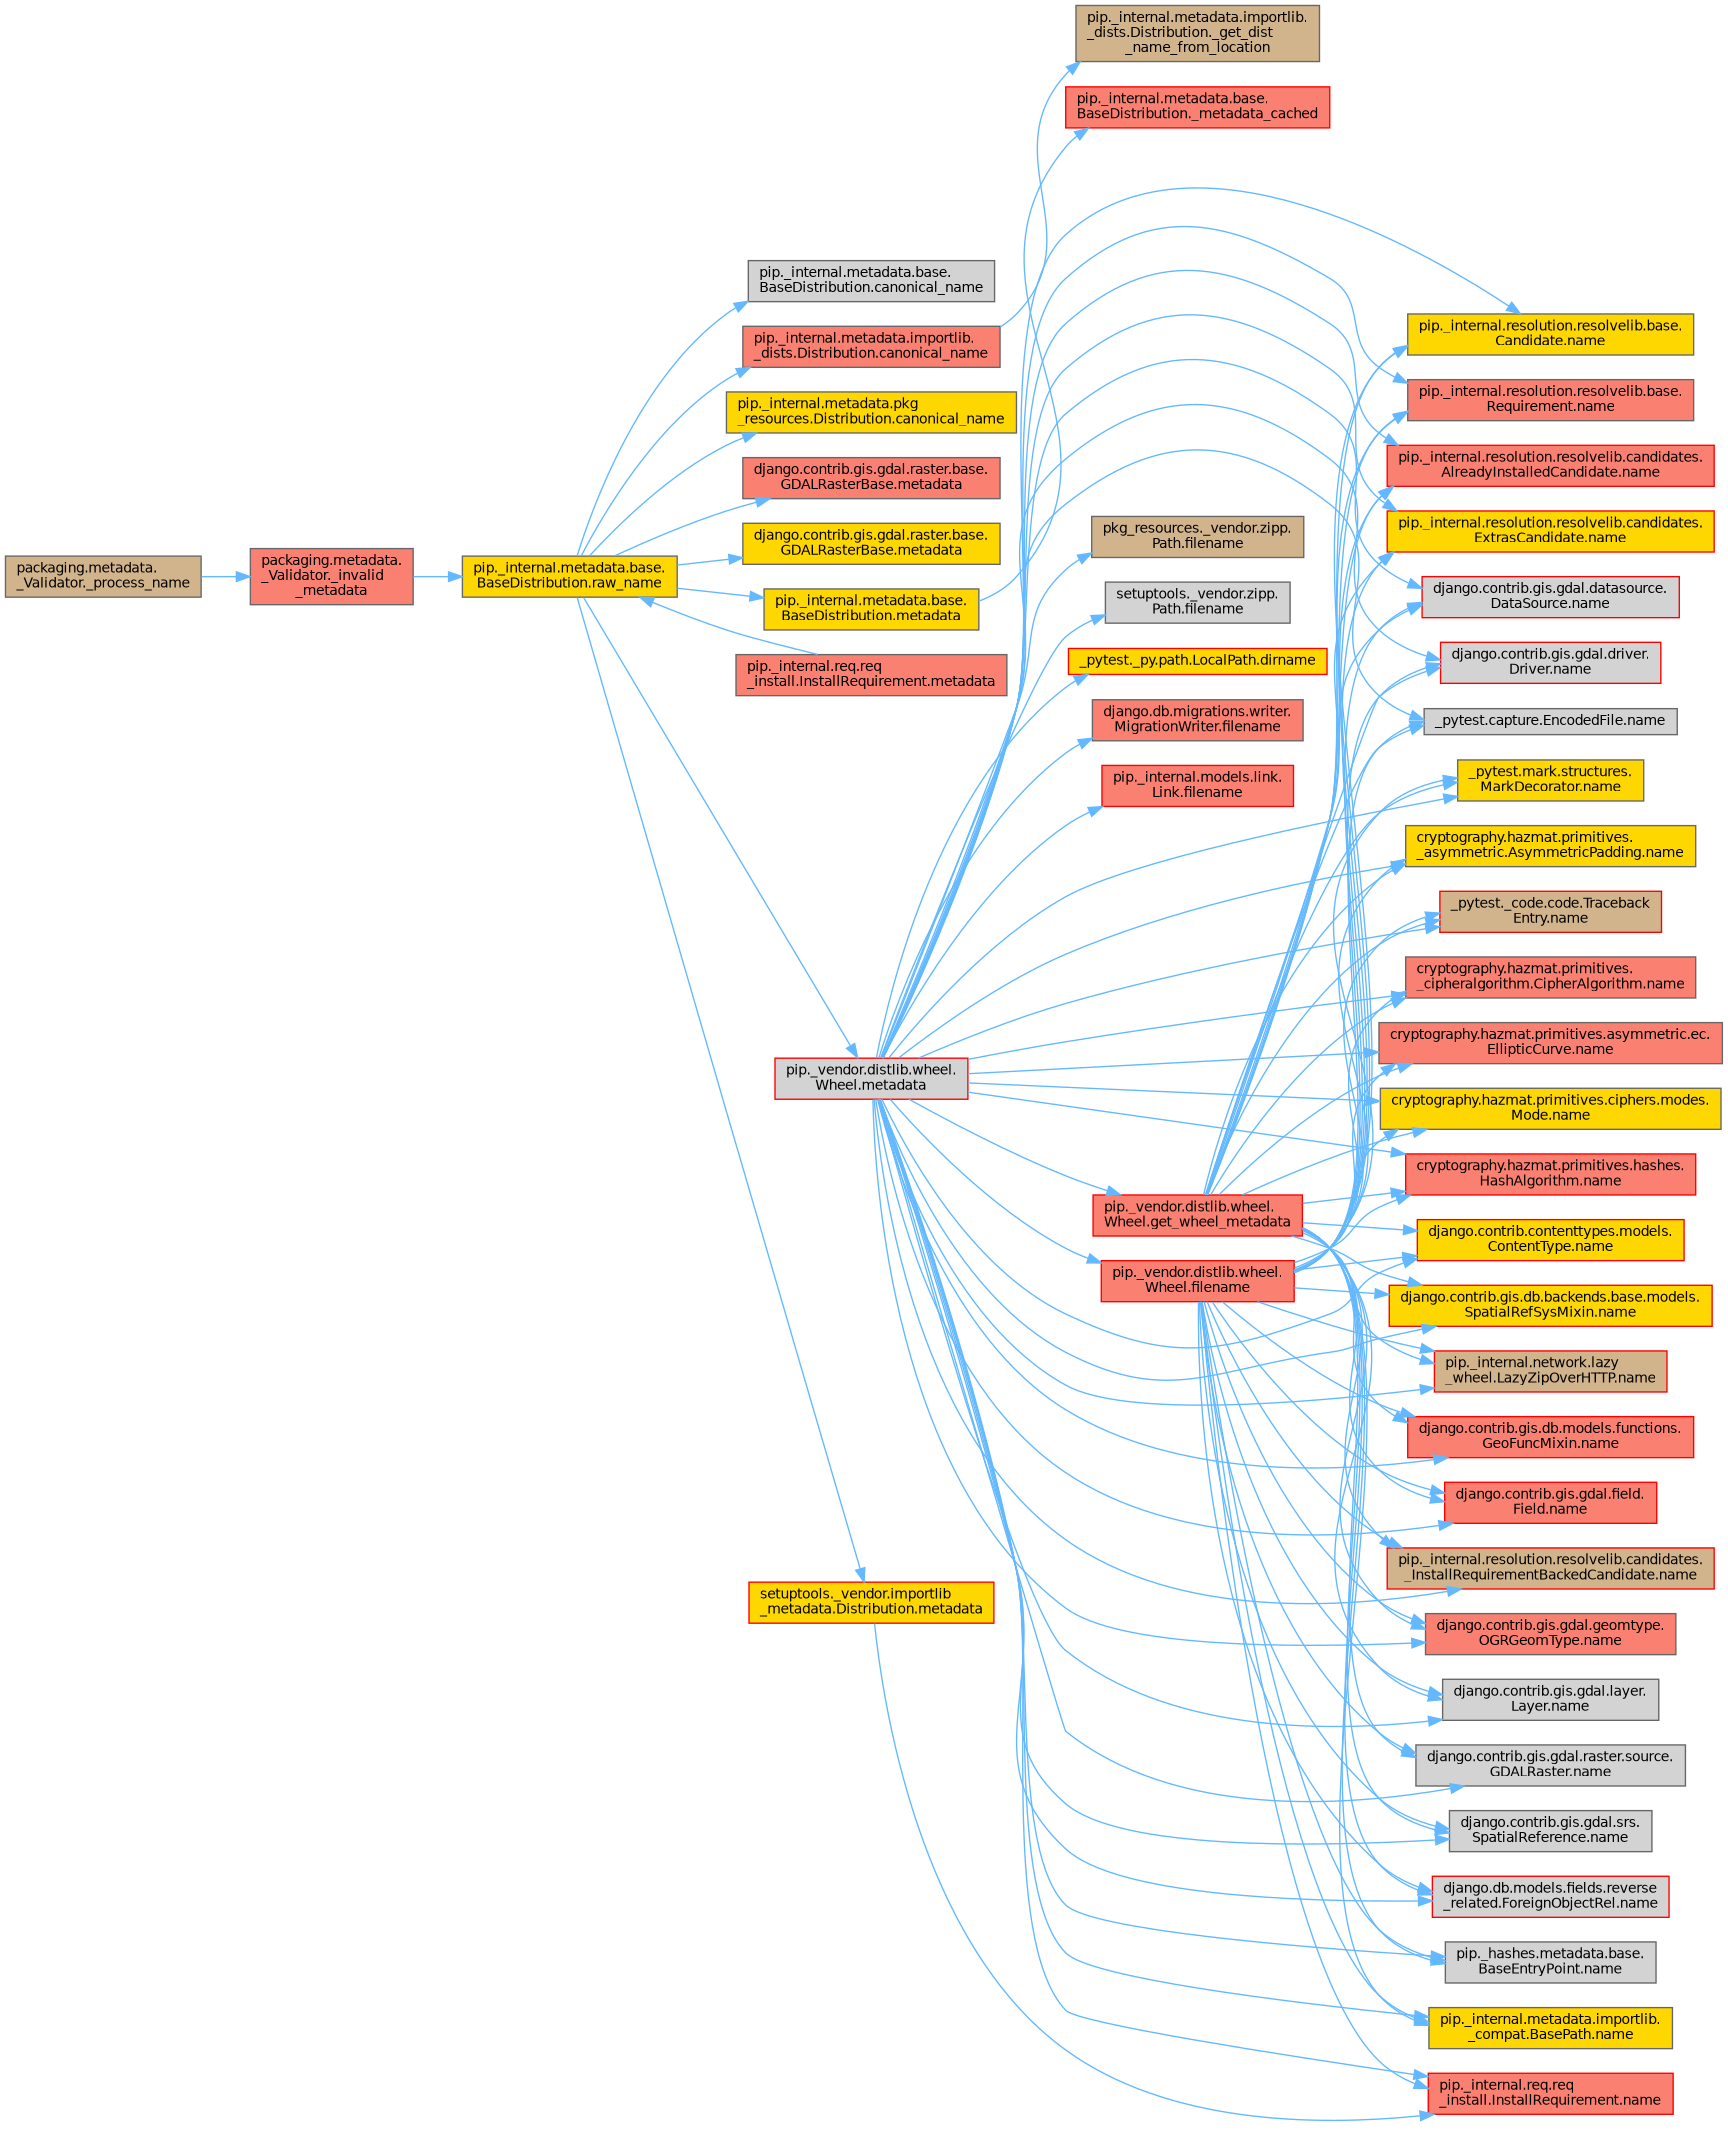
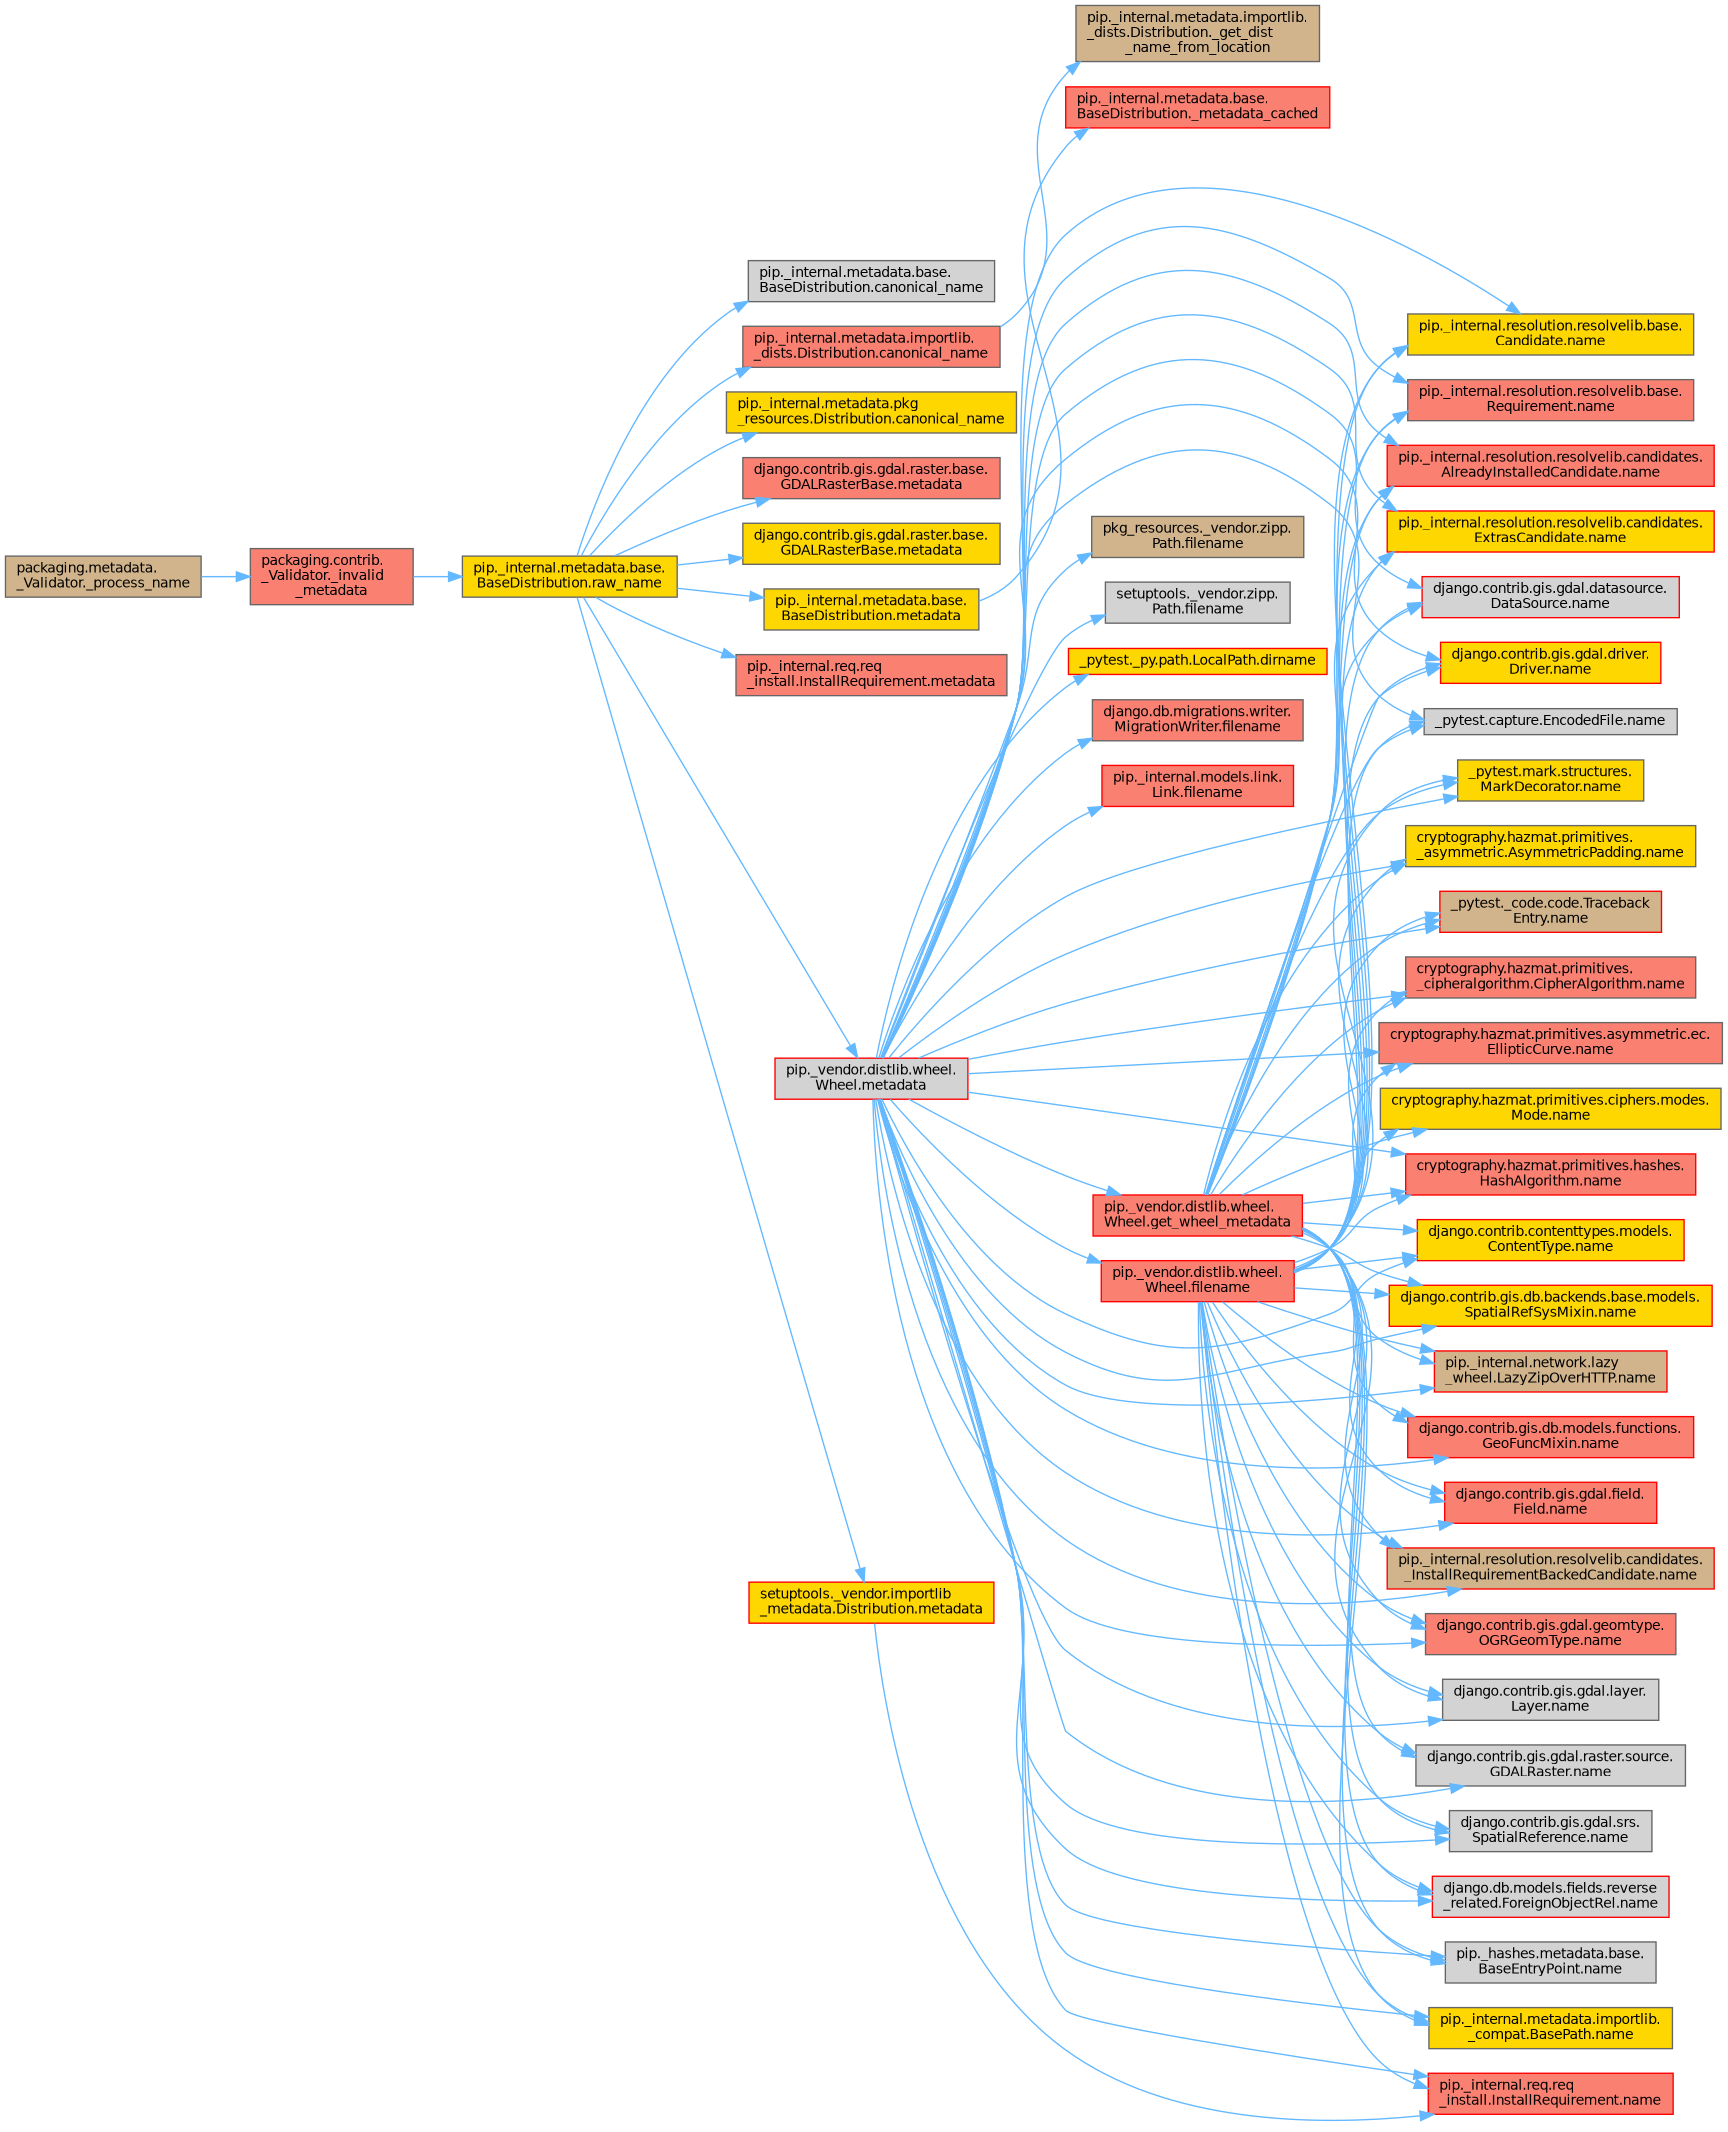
  digraph {
    fontname="DejaVu Sans"
    rankdir=LR
    node [color=grey40 fillcolor=salmon fontname="DejaVu Sans" fontsize=10 shape=box style=filled]
    edge [color=steelblue1 fontname="DejaVu Sans" fontsize=10 labelfontname=Helvetica labelfontsize=10 style=solid]
    n1 [color=gray40 fillcolor=tan fontcolor=black height=0.2 label="packaging.metadata.\l_Validator._process_name" width=0.4]
-   n2 [height=0.2 label="packaging.metadata.\l_Validator._invalid\l_metadata" width=0.4]
+   n2 [height=0.2 label="packaging.contrib.\l_Validator._invalid\l_metadata" width=0.4]
    n3 [fillcolor=gold height=0.2 label="pip._internal.metadata.base.\lBaseDistribution.raw_name" width=0.4]
    n4 [fillcolor=lightgrey height=0.2 label="pip._internal.metadata.base.\lBaseDistribution.canonical_name" width=0.4]
    n5 [height=0.2 label="pip._internal.metadata.importlib.\l_dists.Distribution.canonical_name" width=0.4]
    n6 [fillcolor=gold height=0.2 label="pip._internal.metadata.pkg\l_resources.Distribution.canonical_name" width=0.4]
    n7 [height=0.2 label="django.contrib.gis.gdal.raster.base.\lGDALRasterBase.metadata" width=0.4]
    n8 [fillcolor=gold height=0.2 label="django.contrib.gis.gdal.raster.base.\lGDALRasterBase.metadata" width=0.4]
    n9 [fillcolor=gold height=0.2 label="pip._internal.metadata.base.\lBaseDistribution.metadata" width=0.4]
    n10 [height=0.2 label="pip._internal.req.req\l_install.InstallRequirement.metadata" width=0.4]
    n11 [color=red fillcolor=lightgrey height=0.2 label="pip._vendor.distlib.wheel.\lWheel.metadata" width=0.4]
    n12 [color=red fillcolor=gold height=0.2 label="setuptools._vendor.importlib\l_metadata.Distribution.metadata" width=0.4]
    n13 [fillcolor=tan height=0.2 label="pip._internal.metadata.importlib.\l_dists.Distribution._get_dist\l_name_from_location" width=0.4]
    n14 [color=red height=0.2 label="pip._internal.metadata.base.\lBaseDistribution._metadata_cached" width=0.4]
    n15 [color=red fillcolor=gold height=0.2 label="_pytest._py.path.LocalPath.dirname" width=0.4]
    n16 [height=0.2 label="django.db.migrations.writer.\lMigrationWriter.filename" width=0.4]
    n17 [color=red height=0.2 label="pip._internal.models.link.\lLink.filename" width=0.4]
    n18 [color=red height=0.2 label="pip._vendor.distlib.wheel.\lWheel.filename" width=0.4]
    n19 [color=red fillcolor=tan height=0.2 label="_pytest._code.code.Traceback\lEntry.name" width=0.4]
    n20 [fillcolor=lightgrey height=0.2 label="_pytest.capture.EncodedFile.name" width=0.4]
    n21 [fillcolor=gold height=0.2 label="_pytest.mark.structures.\lMarkDecorator.name" width=0.4]
    n22 [fillcolor=gold height=0.2 label="cryptography.hazmat.primitives.\l_asymmetric.AsymmetricPadding.name" width=0.4]
    n23 [height=0.2 label="cryptography.hazmat.primitives.\l_cipheralgorithm.CipherAlgorithm.name" width=0.4]
    n24 [height=0.2 label="cryptography.hazmat.primitives.asymmetric.ec.\lEllipticCurve.name" width=0.4]
    n25 [fillcolor=gold height=0.2 label="cryptography.hazmat.primitives.ciphers.modes.\lMode.name" width=0.4]
    n26 [color=red height=0.2 label="cryptography.hazmat.primitives.hashes.\lHashAlgorithm.name" width=0.4]
    n27 [color=red fillcolor=gold height=0.2 label="django.contrib.contenttypes.models.\lContentType.name" width=0.4]
    n28 [color=red fillcolor=gold height=0.2 label="django.contrib.gis.db.backends.base.models.\lSpatialRefSysMixin.name" width=0.4]
    n29 [color=red height=0.2 label="django.contrib.gis.db.models.functions.\lGeoFuncMixin.name" width=0.4]
    n30 [color=red fillcolor=lightgrey height=0.2 label="django.contrib.gis.gdal.datasource.\lDataSource.name" width=0.4]
-   n31 [color=red fillcolor=lightgrey height=0.2 label="django.contrib.gis.gdal.driver.\lDriver.name" width=0.4]
+   n31 [color=red fillcolor=gold height=0.2 label="django.contrib.gis.gdal.driver.\lDriver.name" width=0.4]
    n32 [color=red height=0.2 label="django.contrib.gis.gdal.field.\lField.name" width=0.4]
    n33 [height=0.2 label="django.contrib.gis.gdal.geomtype.\lOGRGeomType.name" width=0.4]
    n34 [fillcolor=lightgrey height=0.2 label="django.contrib.gis.gdal.layer.\lLayer.name" width=0.4]
    n35 [fillcolor=lightgrey height=0.2 label="django.contrib.gis.gdal.raster.source.\lGDALRaster.name" width=0.4]
    n36 [fillcolor=lightgrey height=0.2 label="django.contrib.gis.gdal.srs.\lSpatialReference.name" width=0.4]
    n37 [color=red fillcolor=lightgrey height=0.2 label="django.db.models.fields.reverse\l_related.ForeignObjectRel.name" width=0.4]
    n38 [fillcolor=lightgrey height=0.2 label="pip._hashes.metadata.base.\lBaseEntryPoint.name" width=0.4]
    n39 [fillcolor=gold height=0.2 label="pip._internal.metadata.importlib.\l_compat.BasePath.name" width=0.4]
    n40 [color=red fillcolor=tan height=0.2 label="pip._internal.network.lazy\l_wheel.LazyZipOverHTTP.name" width=0.4]
    n41 [color=red height=0.2 label="pip._internal.req.req\l_install.InstallRequirement.name" width=0.4]
    n42 [fillcolor=gold height=0.2 label="pip._internal.resolution.resolvelib.base.\lCandidate.name" width=0.4]
    n43 [height=0.2 label="pip._internal.resolution.resolvelib.base.\lRequirement.name" width=0.4]
    n44 [color=red fillcolor=tan height=0.2 label="pip._internal.resolution.resolvelib.candidates.\l_InstallRequirementBackedCandidate.name" width=0.4]
    n45 [color=red height=0.2 label="pip._internal.resolution.resolvelib.candidates.\lAlreadyInstalledCandidate.name" width=0.4]
    n46 [color=red fillcolor=gold height=0.2 label="pip._internal.resolution.resolvelib.candidates.\lExtrasCandidate.name" width=0.4]
    n47 [fillcolor=tan height=0.2 label="pkg_resources._vendor.zipp.\lPath.filename" width=0.4]
    n48 [fillcolor=lightgrey height=0.2 label="setuptools._vendor.zipp.\lPath.filename" width=0.4]
    n49 [color=red height=0.2 label="pip._vendor.distlib.wheel.\lWheel.get_wheel_metadata" width=0.4]
    n1 -> n2
    n2 -> n3
    n3 -> n4
    n3 -> n5
    n3 -> n6
    n3 -> n7
    n3 -> n8
    n3 -> n9
-   n10 -> n3
+   n3 -> n10
    n3 -> n11
    n3 -> n12
    n5 -> n13
    n9 -> n14
    n11 -> n15
    n11 -> n16
    n11 -> n17
    n11 -> n18
    n11 -> n19
    n11 -> n20
    n11 -> n21
    n11 -> n22
    n11 -> n23
    n11 -> n24
-   n11 -> n25
    n11 -> n26
    n11 -> n27
    n11 -> n28
    n11 -> n29
    n11 -> n30
    n11 -> n31
    n11 -> n32
    n11 -> n33
    n11 -> n34
    n11 -> n35
    n11 -> n36
    n11 -> n37
    n11 -> n38
    n11 -> n39
    n11 -> n40
    n11 -> n41
    n11 -> n42
    n11 -> n43
    n11 -> n44
    n11 -> n45
    n11 -> n46
    n11 -> n47
    n11 -> n48
    n11 -> n49
    n12 -> n41
    n18 -> n19
    n18 -> n20
    n18 -> n21
    n18 -> n22
    n18 -> n23
    n18 -> n24
    n18 -> n25
    n18 -> n26
    n18 -> n27
    n18 -> n28
    n18 -> n29
    n18 -> n30
    n18 -> n31
    n18 -> n32
    n18 -> n33
    n18 -> n34
    n18 -> n35
    n18 -> n36
    n18 -> n37
    n18 -> n38
    n18 -> n39
    n18 -> n40
    n18 -> n41
    n18 -> n42
    n18 -> n43
    n18 -> n44
    n18 -> n45
    n18 -> n46
    n49 -> n19
    n49 -> n20
    n49 -> n21
    n49 -> n22
    n49 -> n23
    n49 -> n24
    n49 -> n25
    n49 -> n26
    n49 -> n27
    n49 -> n28
    n49 -> n29
    n49 -> n30
    n49 -> n31
    n49 -> n32
    n49 -> n33
    n49 -> n34
    n49 -> n35
    n49 -> n36
    n49 -> n37
    n49 -> n38
    n49 -> n39
    n49 -> n40
    n49 -> n42
    n49 -> n43
    n49 -> n44
    n49 -> n45
    n49 -> n46
  }
